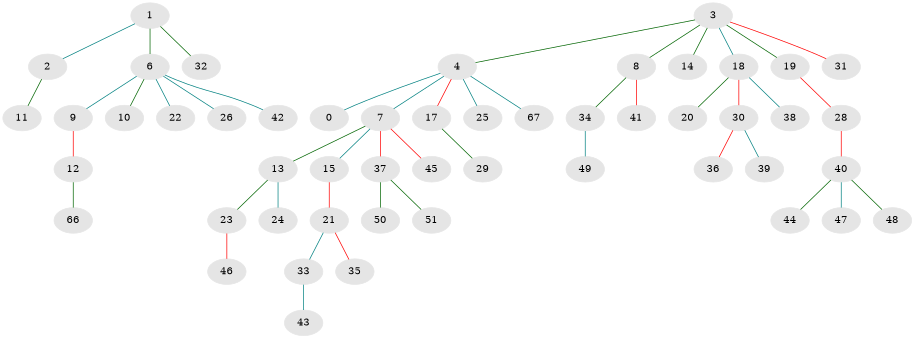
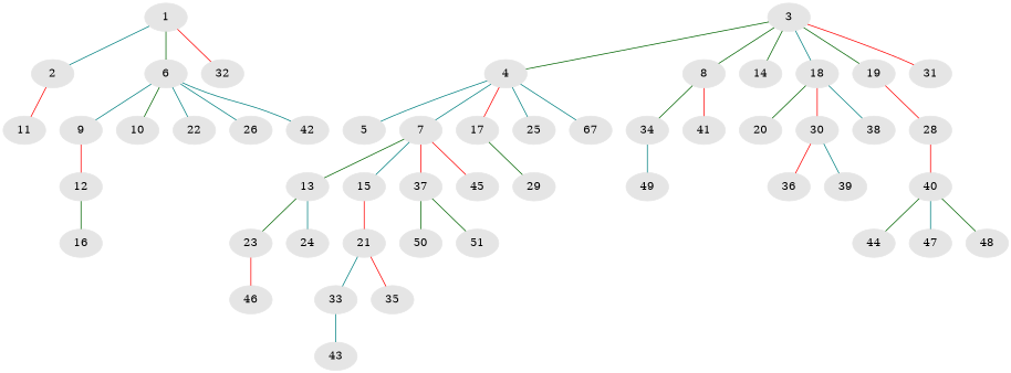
  graph {
    node [color=gray90 style=filled]
    edge [color=teal]
    1
    2
    6
    32
    11
    3
    4
    8
    14
    18
    19
    31
    9
    10
    22
    26
    42
-   5 [label=0]
+   5
    7
    17
    25
    n22 [label=67]
    34
    41
    20
    30
    38
    28
    13
    15
    37
    45
    29
    12
    23
    24
    21
    50
    51
    49
-   16 [label=66]
+   16
    46
    33
    35
    36
    39
    40
    43
    44
    47
    48
    1 -- 2
    1 -- 6 [color=darkgreen]
-   1 -- 32 [color=darkgreen]
-   2 -- 11 [color=darkgreen]
+   1 -- 32 [color=red]
+   2 -- 11 [color=red]
    6 -- 9
    6 -- 10 [color=darkgreen]
    6 -- 22
    6 -- 26
    6 -- 42
    3 -- 4 [color=darkgreen]
    3 -- 8 [color=darkgreen]
    3 -- 14 [color=darkgreen]
    3 -- 18
    3 -- 19 [color=darkgreen]
    3 -- 31 [color=red]
    4 -- 5
    4 -- 7
    4 -- 17 [color=red]
    4 -- 25
    4 -- n22
    8 -- 34 [color=darkgreen]
    8 -- 41 [color=red]
    18 -- 20 [color=darkgreen]
    18 -- 30 [color=red]
    18 -- 38
    19 -- 28 [color=red]
    9 -- 12 [color=red]
    7 -- 13 [color=darkgreen]
    7 -- 15
    7 -- 37 [color=red]
    7 -- 45 [color=red]
    17 -- 29 [color=darkgreen]
    34 -- 49
    30 -- 36 [color=red]
    30 -- 39
    28 -- 40 [color=red]
    13 -- 23 [color=darkgreen]
    13 -- 24
    15 -- 21 [color=red]
    37 -- 50 [color=darkgreen]
    37 -- 51 [color=darkgreen]
    12 -- 16 [color=darkgreen]
    23 -- 46 [color=red]
    21 -- 33
    21 -- 35 [color=red]
    33 -- 43
    40 -- 44 [color=darkgreen]
    40 -- 47
    40 -- 48 [color=darkgreen]
  }
